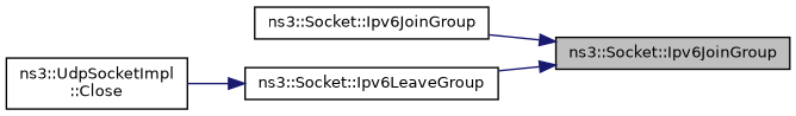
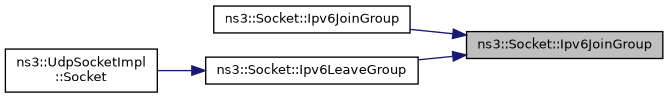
  digraph {
    rankdir=RL
    node [color=black fillcolor=white fontname=Helvetica fontsize=10 shape=record style=filled]
    edge [color=midnightblue dir=back fontname=Helvetica fontsize=10 labelfontname=Helvetica labelfontsize=10 style=solid]
    n1 [fillcolor=grey75 fontcolor=black height=0.2 label="ns3::Socket::Ipv6JoinGroup" width=0.4]
    n2 [height=0.2 label="ns3::Socket::Ipv6JoinGroup" width=0.4]
    n3 [height=0.2 label="ns3::Socket::Ipv6LeaveGroup" width=0.4]
-   n4 [height=0.2 label="ns3::UdpSocketImpl\l::Close" width=0.4]
+   n4 [height=0.2 label="ns3::UdpSocketImpl\l::Socket" width=0.4]
    n1 -> n2
    n1 -> n3
    n3 -> n4
  }
